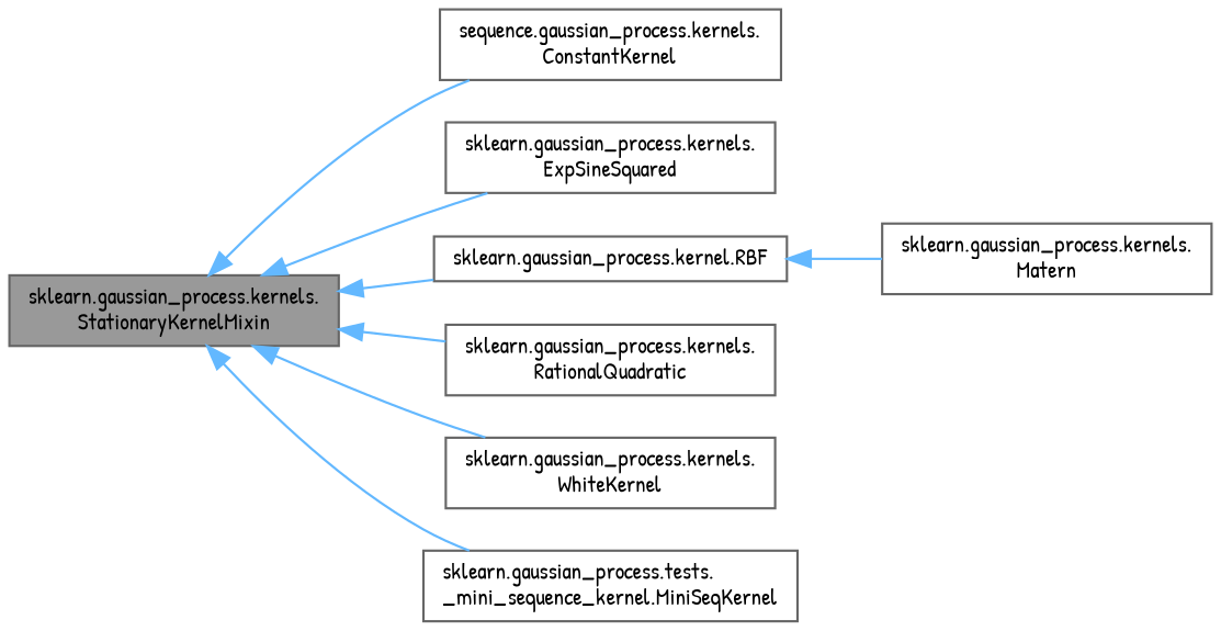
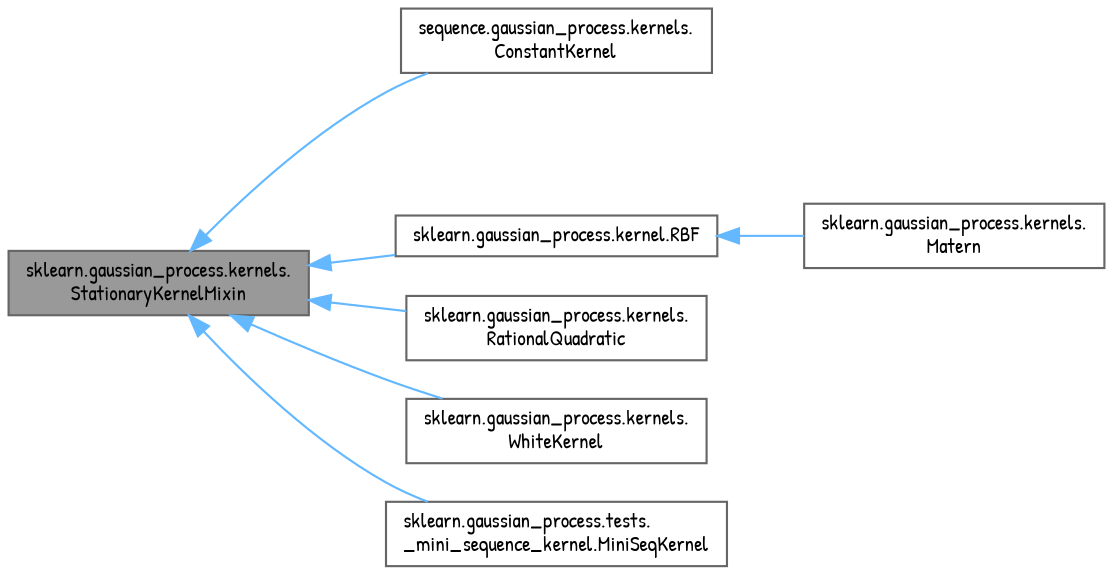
  digraph {
    fontname="Patrick Hand"
    rankdir=LR
    node [color=gray40 fillcolor=white fontname="Patrick Hand" fontsize=10 shape=box style=filled]
    edge [color=steelblue1 dir=back fontname="Patrick Hand" fontsize=10 labelfontname=Helvetica labelfontsize=10 style=solid]
    n1 [fillcolor=grey60 fontcolor=black height=0.2 label="sklearn.gaussian_process.kernels.\lStationaryKernelMixin" width=0.4]
    n2 [height=0.2 label="sequence.gaussian_process.kernels.\lConstantKernel" width=0.4]
-   n3 [height=0.2 label="sklearn.gaussian_process.kernels.\lExpSineSquared" width=0.4]
    n4 [height=0.2 label="sklearn.gaussian_process.kernel.RBF" width=0.4]
    n5 [height=0.2 label="sklearn.gaussian_process.kernels.\lRationalQuadratic" width=0.4]
    n6 [height=0.2 label="sklearn.gaussian_process.kernels.\lWhiteKernel" width=0.4]
    n7 [height=0.2 label="sklearn.gaussian_process.tests.\l_mini_sequence_kernel.MiniSeqKernel" width=0.4]
    n8 [height=0.2 label="sklearn.gaussian_process.kernels.\lMatern" width=0.4]
    n1 -> n2
-   n1 -> n3
    n1 -> n4
    n1 -> n5
    n1 -> n6
    n1 -> n7
    n4 -> n8
  }
